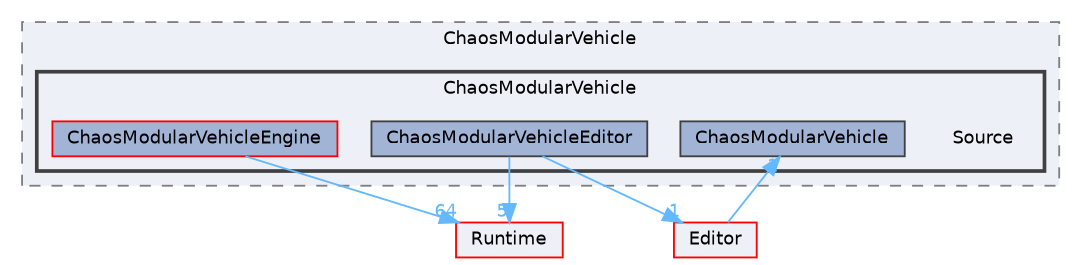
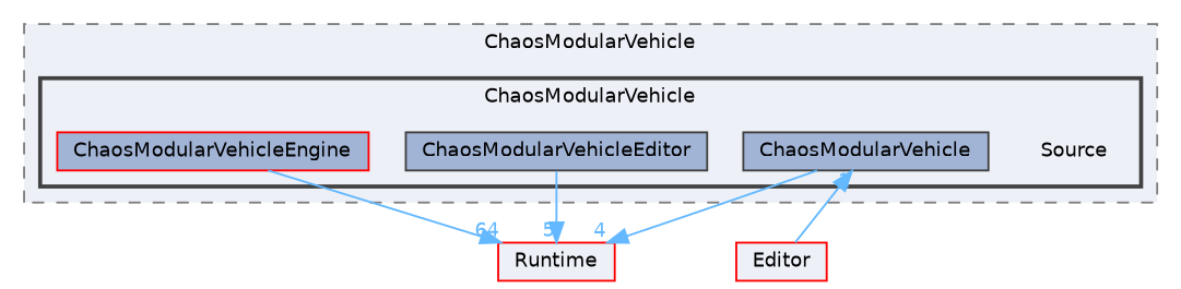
  digraph {
    compound=true
    node [fontname=Helvetica fontsize=10 shape=box color=red fillcolor="#a2b4d6" style=filled]
    edge [color=steelblue1 fontcolor=steelblue1 fontname=Helvetica fontsize=10 headlabel=1 labeldistance=1.5 labelfontname=Helvetica labelfontsize=10]
    n1 [height=0.2 label=Source shape=plaintext width=0.4 color="" fillcolor="" style=""]
    n2 [color=grey25 height=0.2 label=ChaosModularVehicle width=0.4]
    n3 [color=grey25 height=0.2 label=ChaosModularVehicleEditor width=0.4]
    n4 [height=0.2 label=ChaosModularVehicleEngine width=0.4]
    n5 [fillcolor="#edf0f7" height=0.2 label=Runtime width=0.4]
    n6 [fillcolor="#edf0f7" height=0.2 label=Editor width=0.4]
    subgraph cluster_1 {
      bgcolor="#edf0f7"
      fontname=Helvetica
      fontsize=10
      label=ChaosModularVehicle
      pencolor=grey50
      style="filled,dashed"
      subgraph cluster_2 {
        bgcolor="#edf0f7"
        fontname=Helvetica
        fontsize=10
        label=ChaosModularVehicle
        pencolor=grey25
        style="filled,bold"
        n1
        n2
        n3
        n4
      }
    }
+   n2 -> n5 [headlabel=4]
    n3 -> n5 [headlabel=5]
-   n3 -> n6
    n4 -> n5 [headlabel=64]
    n6 -> n2
  }
